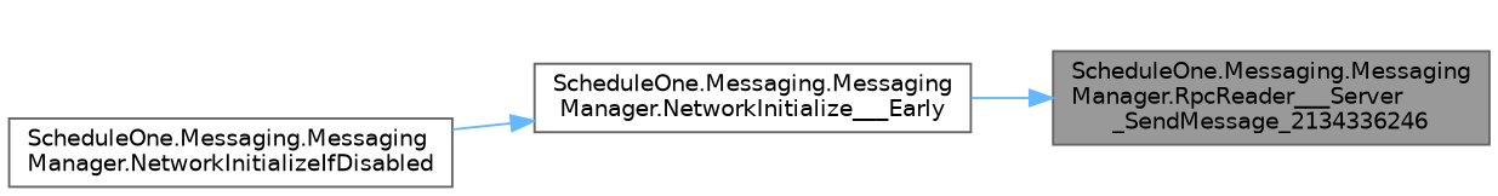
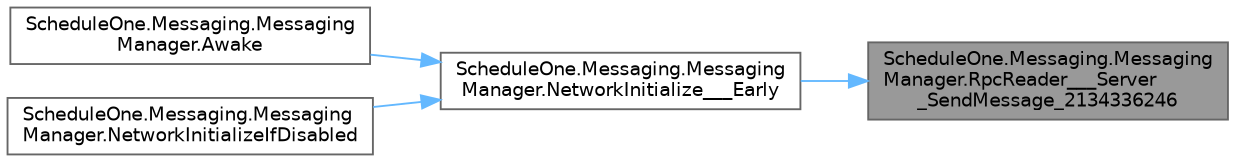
  digraph {
    rankdir=RL
    node [color=grey40 fillcolor=white fontname=Helvetica fontsize=10 shape=box style=filled]
    edge [color=steelblue1 dir=back fontname=Helvetica fontsize=10 labelfontname=Helvetica labelfontsize=10 style=solid]
    n1 [color=gray40 fillcolor=grey60 fontcolor=black height=0.2 label="ScheduleOne.Messaging.Messaging\lManager.RpcReader___Server\l_SendMessage_2134336246" width=0.4]
    n2 [height=0.2 label="ScheduleOne.Messaging.Messaging\lManager.NetworkInitialize___Early" width=0.4]
+   n3 [height=0.2 label="ScheduleOne.Messaging.Messaging\lManager.Awake" width=0.4]
    n4 [height=0.2 label="ScheduleOne.Messaging.Messaging\lManager.NetworkInitializeIfDisabled" width=0.4]
    n1 -> n2
+   n2 -> n3
    n2 -> n4
  }
